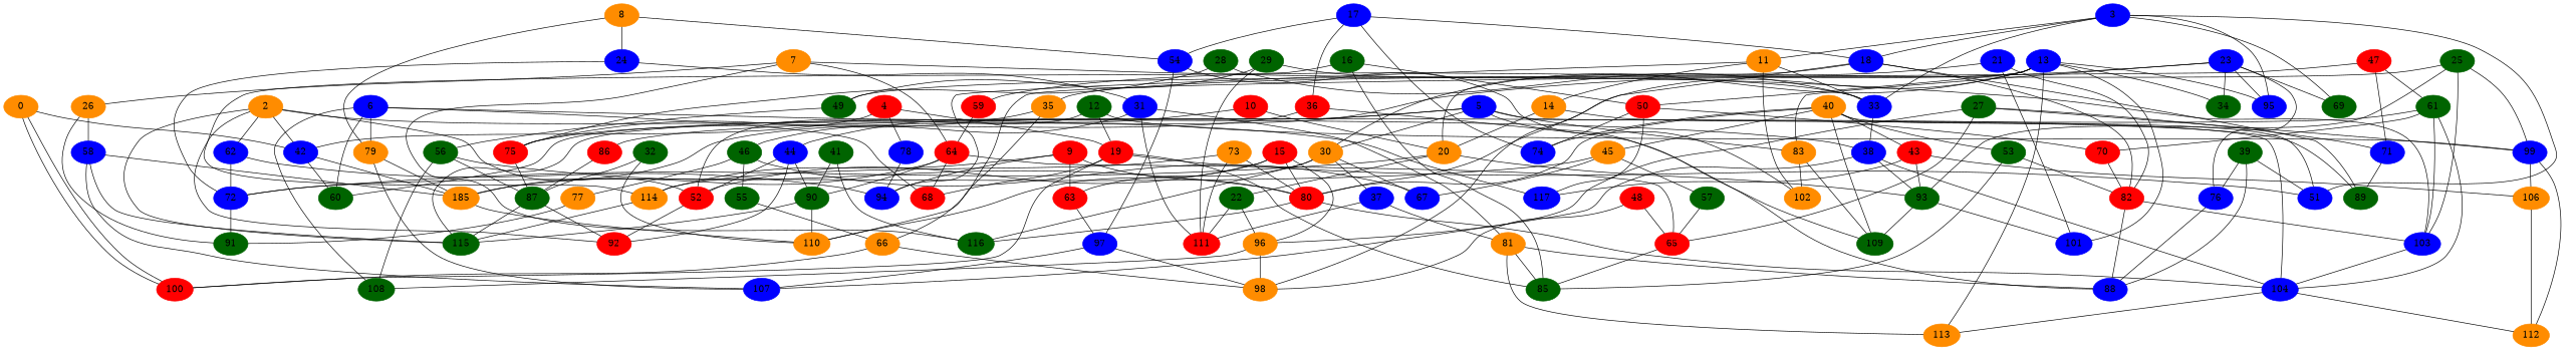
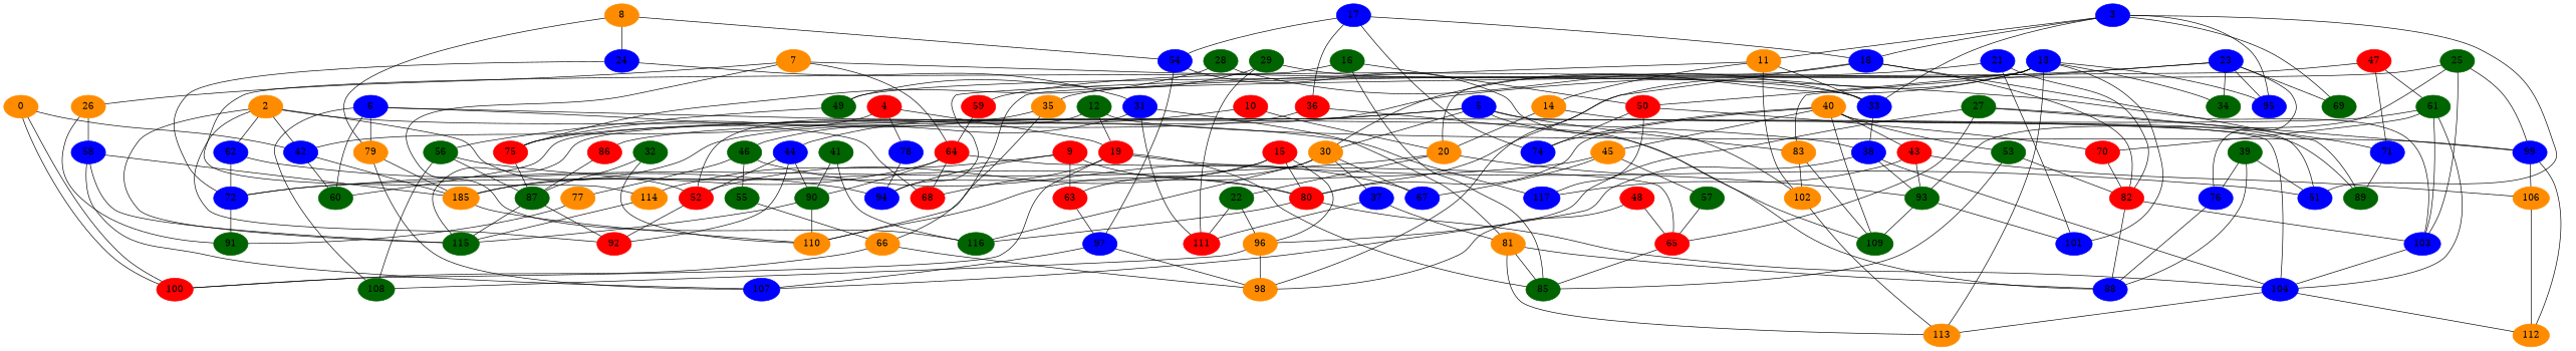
  graph {
    node [color=blue style=filled]
    n1 [color=darkorange label=0]
    42
    100 [color=red]
    60 [color=darkgreen]
    n5 [color=darkorange label=185]
    2 [color=darkorange]
    52 [color=red]
    62
    92 [color=red]
    115 [color=darkgreen]
    117
    94
    72
    11 [color=darkorange]
    3
    18
    33
    51
    69 [color=darkgreen]
    95
    14 [color=darkorange]
    102 [color=darkorange]
    89 [color=darkgreen]
    49 [color=darkgreen]
    82 [color=red]
    98 [color=darkorange]
    38
    4 [color=red]
    19 [color=red]
    78
    68 [color=red]
    85 [color=darkgreen]
    5
    30 [color=darkorange]
    83 [color=darkorange]
    88
    104
    116 [color=darkgreen]
    63 [color=red]
    37
    67
    109 [color=darkgreen]
    113 [color=darkorange]
    112 [color=darkorange]
    6
    79 [color=darkorange]
    108 [color=darkgreen]
    93 [color=darkgreen]
    107
    7 [color=darkorange]
    26 [color=darkorange]
    64 [color=red]
    103
    58
    91 [color=darkgreen]
    65 [color=red]
    90 [color=darkgreen]
    8 [color=darkorange]
    24
    54
    31
    97
    9 [color=red]
    80 [color=red]
    114 [color=darkorange]
    10 [color=red]
    20 [color=darkorange]
    44
    22 [color=darkgreen]
    12 [color=darkgreen]
    99
    106 [color=darkorange]
    13
    34 [color=darkgreen]
    50 [color=red]
    101
    74
    70 [color=red]
    15 [color=red]
    96 [color=darkorange]
    110 [color=darkorange]
    16 [color=darkgreen]
    17
    36 [color=red]
    75 [color=red]
    56 [color=darkgreen]
    111 [color=red]
    21
    59 [color=red]
    23
    76
    46 [color=darkgreen]
    81 [color=darkorange]
    25 [color=darkgreen]
    35 [color=darkorange]
    27 [color=darkgreen]
    71
    28 [color=darkgreen]
    87 [color=darkgreen]
    29 [color=darkgreen]
    55 [color=darkgreen]
    77 [color=darkorange]
    32 [color=darkgreen]
    39 [color=darkgreen]
    40 [color=darkorange]
    43 [color=red]
    45 [color=darkorange]
    53 [color=darkgreen]
    57 [color=darkgreen]
    41 [color=darkgreen]
    66 [color=darkorange]
    47 [color=red]
    61 [color=darkgreen]
    86 [color=red]
    48 [color=red]
-   73 [color=darkorange]
    n1 -- 42
    n1 -- 100
    n1 -- 100
    42 -- 60
    42 -- n5
    n5 -- 110
    2 -- 42
    2 -- 52
    2 -- 62
    2 -- 92
    2 -- 115
    2 -- 117
    52 -- 92
    62 -- 94
    62 -- 72
    72 -- 91
    11 -- 94
    11 -- 33
    11 -- 14
    11 -- 102
    3 -- 11
    3 -- 18
    3 -- 33
    3 -- 51
    3 -- 69
    3 -- 95
    18 -- 89
    18 -- 49
    18 -- 82
    18 -- 98
    33 -- 38
    14 -- 89
    14 -- 20
+   102 -- 113
    49 -- 56
    82 -- 88
    82 -- 103
    38 -- 104
    38 -- 93
    38 -- 107
    4 -- 42
    4 -- 19
    4 -- 78
    19 -- 100
    19 -- 51
    19 -- 68
    19 -- 85
    78 -- 94
    5 -- 60
    5 -- 115
    5 -- 30
    5 -- 83
    5 -- 88
    5 -- 104
    30 -- 116
    30 -- 63
    30 -- 37
    30 -- 67
    83 -- 102
    83 -- 109
    104 -- 113
    104 -- 112
    63 -- 97
    37 -- 111
    37 -- 81
    6 -- 60
    6 -- 38
    6 -- 68
    6 -- 79
    6 -- 108
    79 -- n5
    79 -- 107
    93 -- 109
    93 -- 101
    7 -- 116
    7 -- 26
    7 -- 64
    7 -- 103
    26 -- 58
    26 -- 91
    64 -- n5
    64 -- 68
    64 -- 65
    64 -- 90
    103 -- 104
    58 -- n5
    58 -- 115
    58 -- 107
    65 -- 85
    90 -- 115
    90 -- 110
    8 -- 79
    8 -- 24
    8 -- 54
    24 -- 72
    24 -- 31
    54 -- 102
    54 -- 97
    31 -- 111
    31 -- 46
    31 -- 81
    97 -- 98
    97 -- 107
    9 -- 94
    9 -- 63
    9 -- 80
    9 -- 114
    80 -- 104
    80 -- 116
    114 -- 115
    10 -- 20
    10 -- 44
    20 -- 72
    20 -- 93
    20 -- 22
    44 -- 52
    44 -- 92
    44 -- 90
    22 -- 96
    22 -- 111
    12 -- 52
    12 -- 19
    12 -- 99
    99 -- 112
    99 -- 106
    106 -- 112
    13 -- 95
    13 -- 30
    13 -- 113
    13 -- 80
    13 -- 20
    13 -- 34
    13 -- 50
    13 -- 101
    50 -- 117
    50 -- 74
    50 -- 70
    70 -- 82
    15 -- 52
    15 -- 80
    15 -- 96
    15 -- 110
    96 -- 98
    96 -- 108
    16 -- 85
    16 -- 114
    16 -- 50
    17 -- 18
    17 -- 54
    17 -- 74
    17 -- 36
    36 -- 109
    36 -- 75
    75 -- 87
    56 -- 108
    56 -- 80
    56 -- 87
    21 -- 82
    21 -- 101
    21 -- 59
    59 -- 64
    23 -- n5
    23 -- 69
    23 -- 95
    23 -- 83
    23 -- 34
    23 -- 76
    76 -- 88
    46 -- 67
    46 -- 55
    46 -- 77
    81 -- 85
    81 -- 88
    81 -- 113
    25 -- 93
    25 -- 103
    25 -- 99
    25 -- 35
    35 -- 110
    35 -- 75
    27 -- 65
    27 -- 99
    27 -- 96
    27 -- 71
    71 -- 89
    28 -- 33
    28 -- 75
    87 -- 92
    87 -- 115
    29 -- 33
    29 -- 49
    29 -- 111
    55 -- 66
    77 -- 91
    32 -- 110
    32 -- 87
    39 -- 51
    39 -- 88
    39 -- 76
    40 -- 51
    40 -- 109
    40 -- 80
    40 -- 74
    40 -- 43
    40 -- 45
    40 -- 53
    43 -- 117
    43 -- 93
    43 -- 106
    45 -- 72
    45 -- 67
    45 -- 57
    53 -- 82
    53 -- 85
    57 -- 65
    41 -- 116
    41 -- 90
    66 -- 100
    66 -- 98
    47 -- 71
    47 -- 66
    47 -- 61
    61 -- 104
    61 -- 103
    61 -- 70
    61 -- 86
    86 -- 87
    48 -- 98
    48 -- 65
-   73 -- 80
-   73 -- 114
-   73 -- 111
  }
